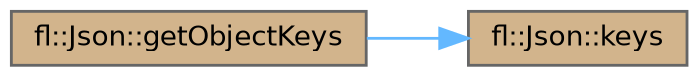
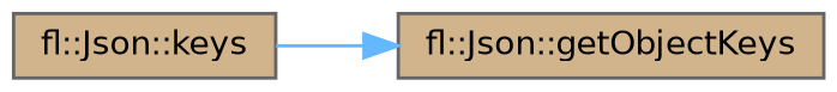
  digraph {
    rankdir=RL
    node [fillcolor=tan fontname=Helvetica fontsize=10 shape=box style=filled]
    n1 [color=gray40 fontcolor=black height=0.2 label="fl::Json::keys" width=0.4]
    n2 [color=grey40 height=0.2 label="fl::Json::getObjectKeys" width=0.4]
-   n1 -> n2 [color=steelblue1 dir=back fontname=Helvetica fontsize=10 labelfontname=Helvetica labelfontsize=10 style=solid]
+   n2 -> n1 [color=steelblue1 dir=back fontname=Helvetica fontsize=10 labelfontname=Helvetica labelfontsize=10 style=solid]
  }
